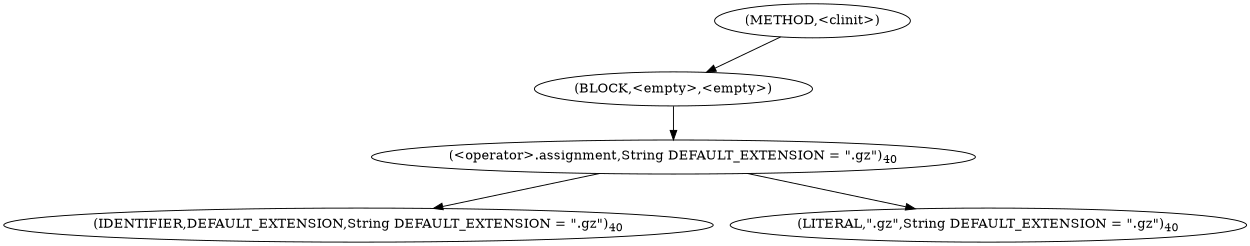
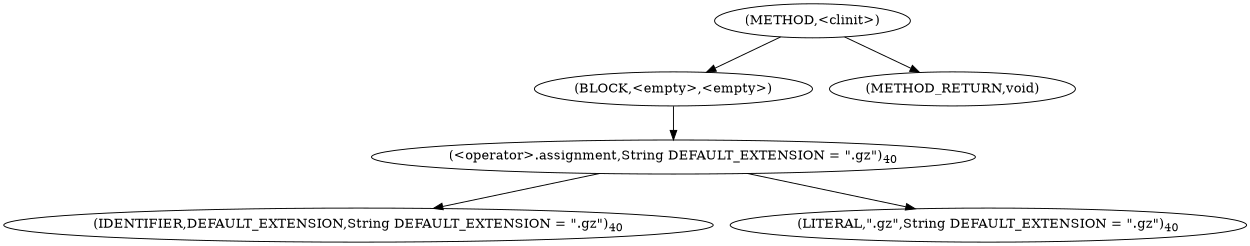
  digraph {
    fontname="DejaVu Serif"
    node [fontname="DejaVu Serif"]
    edge [fontname="DejaVu Serif"]
    n1 [label=<(METHOD,&lt;clinit&gt;)>]
    n2 [label=<(BLOCK,&lt;empty&gt;,&lt;empty&gt;)>]
+   n3 [label=<(METHOD_RETURN,void)>]
    n4 [label=<(&lt;operator&gt;.assignment,String DEFAULT_EXTENSION = &quot;.gz&quot;)<SUB>40</SUB>>]
    n5 [label=<(IDENTIFIER,DEFAULT_EXTENSION,String DEFAULT_EXTENSION = &quot;.gz&quot;)<SUB>40</SUB>>]
    n6 [label=<(LITERAL,&quot;.gz&quot;,String DEFAULT_EXTENSION = &quot;.gz&quot;)<SUB>40</SUB>>]
    n1 -> n2
+   n1 -> n3
    n2 -> n4
    n4 -> n5
    n4 -> n6
  }
